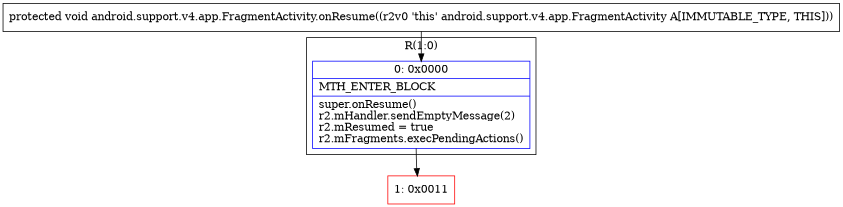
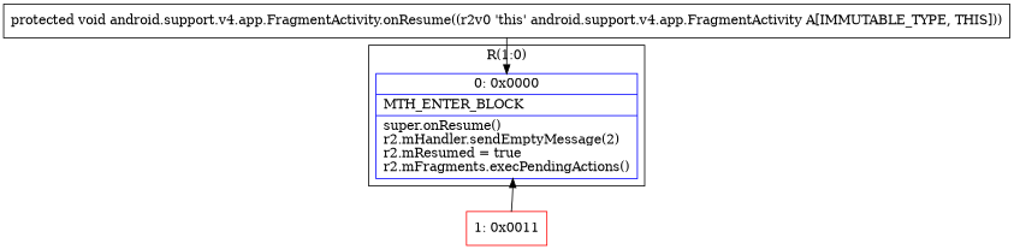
  digraph {
    node [shape=record]
    n1 [color=blue label="{0\:\ 0x0000|MTH_ENTER_BLOCK\l|super.onResume()\lr2.mHandler.sendEmptyMessage(2)\lr2.mResumed = true\lr2.mFragments.execPendingActions()\l}"]
    n2 [color=red label="{1\:\ 0x0011}"]
    n3 [label="{protected void android.support.v4.app.FragmentActivity.onResume((r2v0 'this' android.support.v4.app.FragmentActivity A[IMMUTABLE_TYPE, THIS])) }"]
    subgraph cluster_1 {
      label="R(1:0)"
      n1
    }
-   n1 -> n2
+   n2 -> n1
    n3 -> n1
  }
